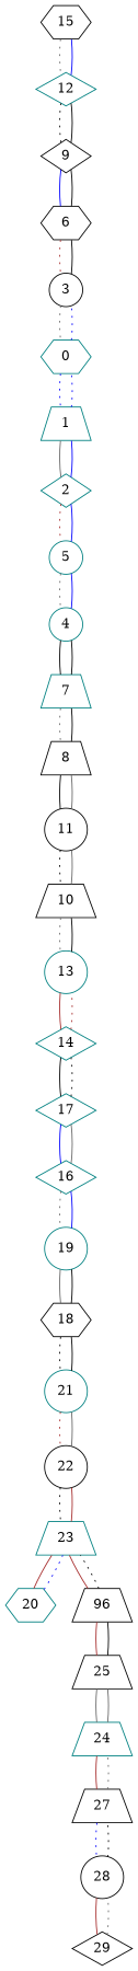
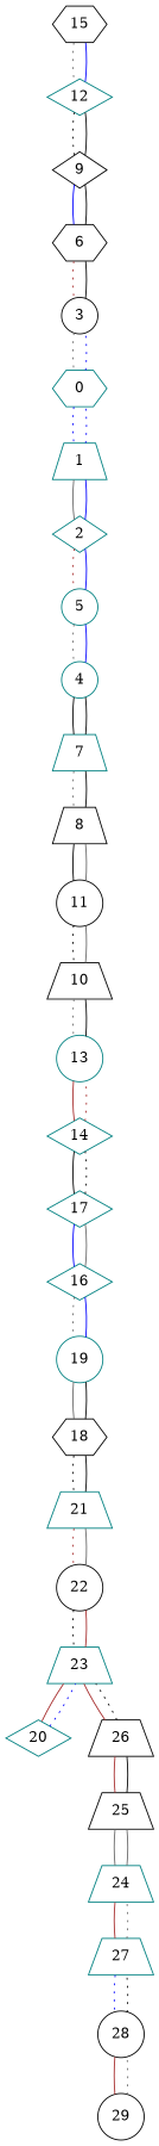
  graph {
    node [color=teal shape=trapezium]
    edge [color=black style=solid]
    15 [color=black shape=hexagon]
    12 [shape=diamond]
    9 [color=black shape=diamond]
    6 [color=black shape=hexagon]
    3 [color=black shape=circle]
    0 [shape=hexagon]
    1
    2 [shape=diamond]
    5 [shape=circle]
    4 [shape=circle]
    7
    8 [color=black]
    11 [color=black shape=circle]
    10 [color=black]
    13 [shape=circle]
    14 [shape=diamond]
    17 [shape=diamond]
    16 [shape=diamond]
    19 [shape=circle]
    18 [color=black shape=hexagon]
-   21 [shape=circle]
+   21
    22 [color=black shape=circle]
    23
-   20 [shape=hexagon]
-   26 [color=black label=96]
+   20 [shape=diamond]
+   26 [color=black]
    25 [color=black]
    24
-   27 [color=black]
+   27
    28 [color=black shape=circle]
-   29 [color=black shape=diamond]
+   29 [color=black shape=circle]
    15 -- 12 [color=gray40 style=dotted]
    12 -- 15 [color=blue]
    12 -- 9 [style=dotted]
    9 -- 12
    9 -- 6 [color=blue]
    6 -- 9
    6 -- 3 [color=brown style=dotted]
    3 -- 6
    3 -- 0 [color=gray40 style=dotted]
    0 -- 3 [color=blue style=dotted]
    0 -- 1 [color=blue style=dotted]
    1 -- 0 [color=blue style=dotted]
    1 -- 2 [color=gray40]
    2 -- 1 [color=blue]
    2 -- 5 [color=brown style=dotted]
    5 -- 2 [color=blue]
    5 -- 4 [color=gray40 style=dotted]
    4 -- 5 [color=blue]
    4 -- 7
    7 -- 4
    7 -- 8 [color=gray40 style=dotted]
    8 -- 7
    8 -- 11
    11 -- 8 [color=gray40]
    11 -- 10 [style=dotted]
    10 -- 11 [color=gray40]
    10 -- 13 [color=gray40 style=dotted]
    13 -- 10
    13 -- 14 [color=brown]
    14 -- 13 [color=brown style=dotted]
    14 -- 17
    17 -- 14 [style=dotted]
    17 -- 16 [color=blue]
    16 -- 17 [color=gray40]
    16 -- 19 [color=gray40 style=dotted]
    19 -- 16 [color=blue]
    19 -- 18 [color=gray40]
    18 -- 19
    18 -- 21 [style=dotted]
    21 -- 18
    21 -- 22 [color=brown style=dotted]
    22 -- 21 [color=gray40]
    22 -- 23 [style=dotted]
    23 -- 22 [color=brown]
    23 -- 20 [color=brown]
    23 -- 26 [color=brown]
    20 -- 23 [color=blue style=dotted]
    26 -- 23 [style=dotted]
    26 -- 25 [color=brown]
    25 -- 26
    25 -- 24 [color=gray40]
    24 -- 25 [color=gray40]
    24 -- 27 [color=brown]
    27 -- 24 [color=gray40 style=dotted]
    27 -- 28 [color=blue style=dotted]
    28 -- 27 [style=dotted]
    28 -- 29 [color=brown]
    29 -- 28 [color=gray40 style=dotted]
  }
